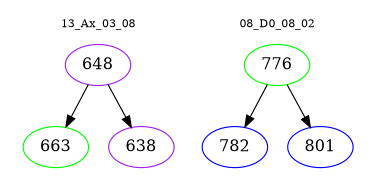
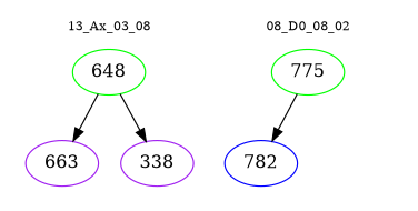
  digraph {
    node [color=green]
    edge [color=black]
-   n1 [color=purple label=648]
-   n2 [label=663]
-   n3 [color=purple label=638]
-   n4 [label=776]
+   n1 [label=648]
+   n2 [color=purple label=663]
+   n3 [color=purple label=338]
+   n4 [label=775]
    n5 [color=blue label=782]
-   n6 [color=blue label=801]
    subgraph cluster_1 {
      color=white
      fontsize=10
      label="13_Ax_03_08"
      n1
      n2
      n3
    }
    subgraph cluster_2 {
      color=white
      fontsize=10
      label="08_D0_08_02"
      n4
      n5
-     n6
    }
    n1 -> n2
    n1 -> n3
    n4 -> n5
-   n4 -> n6
  }
